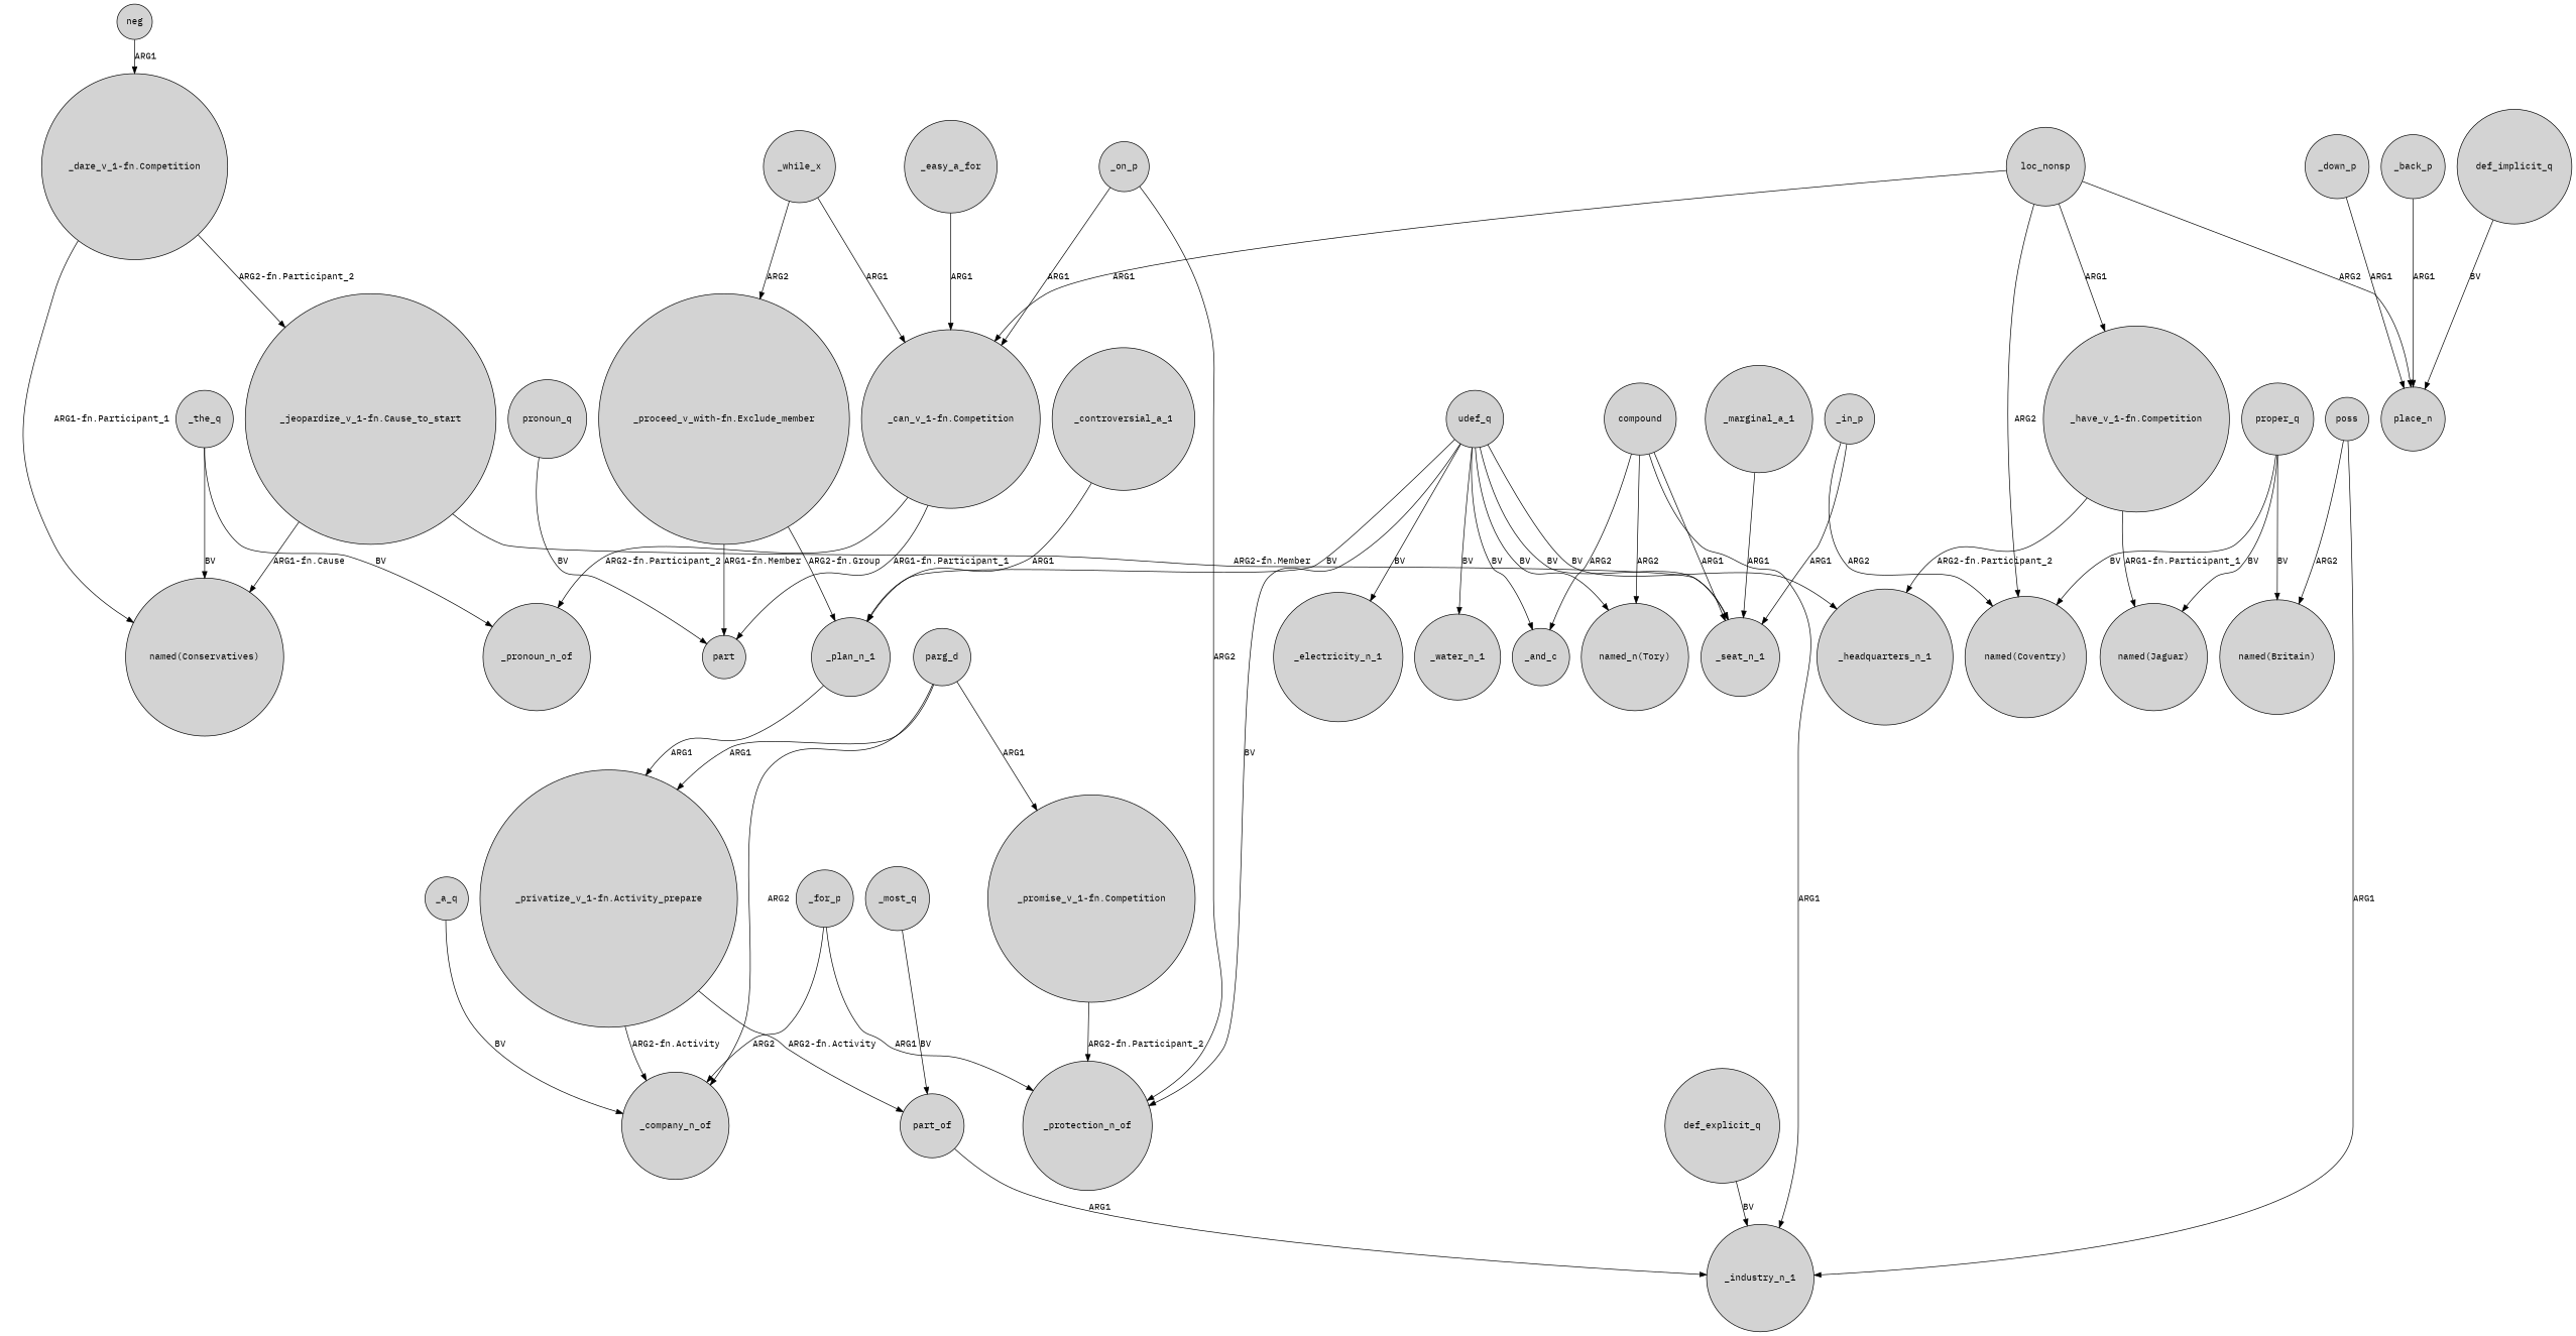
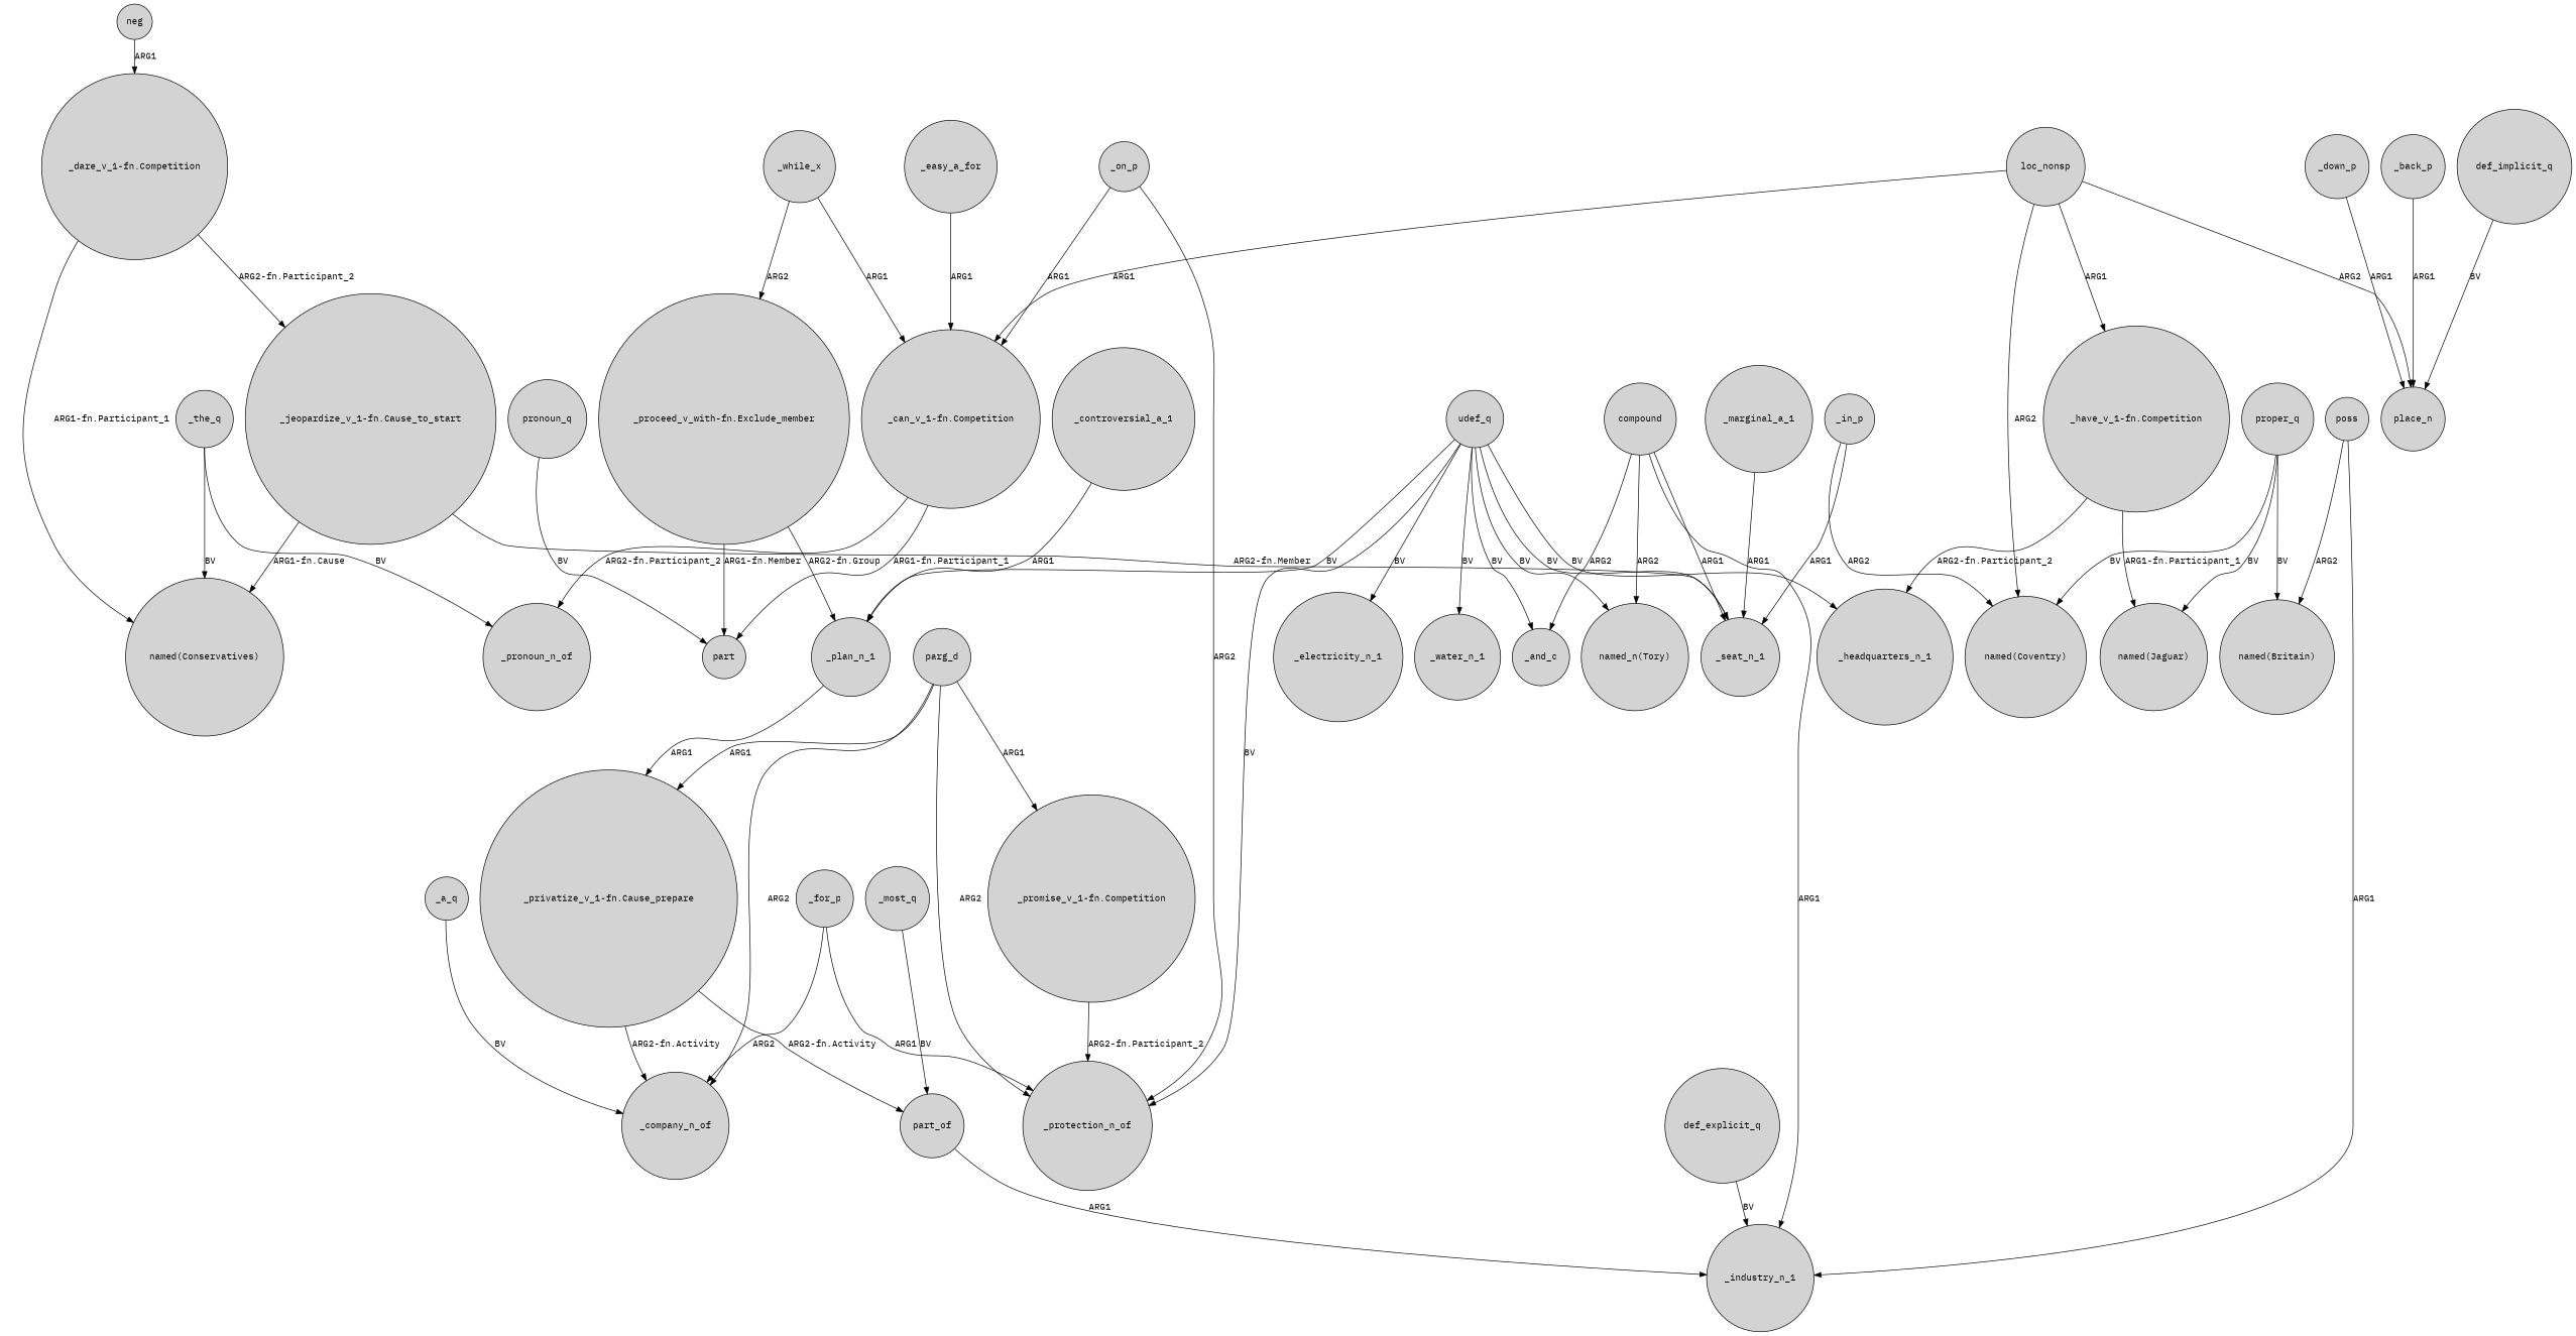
  digraph {
    fontname="IBM Plex Mono"
    node [fontname="IBM Plex Mono" shape=circle style=filled]
    edge [fontname="IBM Plex Mono"]
    "_jeopardize_v_1-fn.Cause_to_start"
    "named(Conservatives)"
    _seat_n_1
    udef_q
    "named_n(Tory)"
    _plan_n_1
    _protection_n_of
    _electricity_n_1
    _water_n_1
    _and_c
    _headquarters_n_1
-   "_privatize_v_1-fn.Activity_prepare"
+   "_privatize_v_1-fn.Activity_prepare" [label="_privatize_v_1-fn.Cause_prepare"]
    _controversial_a_1
    _company_n_of
    part_of
    def_implicit_q
    place_n
    parg_d
    "_promise_v_1-fn.Competition"
    _for_p
    _down_p
    _easy_a_for
    "_can_v_1-fn.Competition"
    n24 [label=part]
    n25 [label=_pronoun_n_of]
    def_explicit_q
    _industry_n_1
    "_proceed_v_with-fn.Exclude_member"
    compound
    _a_q
    _in_p
    "named(Coventry)"
    "_have_v_1-fn.Competition"
    "named(Jaguar)"
    _while_x
    loc_nonsp
    poss
    "named(Britain)"
    _marginal_a_1
    pronoun_q
    _most_q
    _back_p
    neg
    "_dare_v_1-fn.Competition"
    proper_q
    _the_q
    _on_p
    "_jeopardize_v_1-fn.Cause_to_start" -> "named(Conservatives)" [label="ARG1-fn.Cause"]
    "_jeopardize_v_1-fn.Cause_to_start" -> _seat_n_1 [label="ARG2-fn.Member"]
    udef_q -> _seat_n_1 [label=BV]
    udef_q -> "named_n(Tory)" [label=BV]
    udef_q -> _plan_n_1 [label=BV]
    udef_q -> _protection_n_of [label=BV]
    udef_q -> _electricity_n_1 [label=BV]
    udef_q -> _water_n_1 [label=BV]
    udef_q -> _and_c [label=BV]
    udef_q -> _headquarters_n_1 [label=BV]
    _plan_n_1 -> "_privatize_v_1-fn.Activity_prepare" [label=ARG1]
    "_privatize_v_1-fn.Activity_prepare" -> _company_n_of [label="ARG2-fn.Activity"]
    "_privatize_v_1-fn.Activity_prepare" -> part_of [label="ARG2-fn.Activity"]
    _controversial_a_1 -> _plan_n_1 [label=ARG1]
    part_of -> _industry_n_1 [label=ARG1]
    def_implicit_q -> place_n [label=BV]
+   parg_d -> _protection_n_of [label=ARG2]
    parg_d -> "_privatize_v_1-fn.Activity_prepare" [label=ARG1]
    parg_d -> _company_n_of [label=ARG2]
    parg_d -> "_promise_v_1-fn.Competition" [label=ARG1]
    "_promise_v_1-fn.Competition" -> _protection_n_of [label="ARG2-fn.Participant_2"]
    _for_p -> _protection_n_of [label=ARG1]
    _for_p -> _company_n_of [label=ARG2]
    _down_p -> place_n [label=ARG1]
    _easy_a_for -> "_can_v_1-fn.Competition" [label=ARG1]
    "_can_v_1-fn.Competition" -> n24 [label="ARG1-fn.Participant_1"]
    "_can_v_1-fn.Competition" -> n25 [label="ARG2-fn.Participant_2"]
    def_explicit_q -> _industry_n_1 [label=BV]
    "_proceed_v_with-fn.Exclude_member" -> _plan_n_1 [label="ARG2-fn.Group"]
    "_proceed_v_with-fn.Exclude_member" -> n24 [label="ARG1-fn.Member"]
    compound -> _seat_n_1 [label=ARG1]
    compound -> "named_n(Tory)" [label=ARG2]
    compound -> _and_c [label=ARG2]
    compound -> _industry_n_1 [label=ARG1]
    _a_q -> _company_n_of [label=BV]
    _in_p -> _seat_n_1 [label=ARG1]
    _in_p -> "named(Coventry)" [label=ARG2]
    "_have_v_1-fn.Competition" -> _headquarters_n_1 [label="ARG2-fn.Participant_2"]
    "_have_v_1-fn.Competition" -> "named(Jaguar)" [label="ARG1-fn.Participant_1"]
    _while_x -> "_can_v_1-fn.Competition" [label=ARG1]
    _while_x -> "_proceed_v_with-fn.Exclude_member" [label=ARG2]
    loc_nonsp -> place_n [label=ARG2]
    loc_nonsp -> "_can_v_1-fn.Competition" [label=ARG1]
    loc_nonsp -> "named(Coventry)" [label=ARG2]
    loc_nonsp -> "_have_v_1-fn.Competition" [label=ARG1]
    poss -> _industry_n_1 [label=ARG1]
    poss -> "named(Britain)" [label=ARG2]
    _marginal_a_1 -> _seat_n_1 [label=ARG1]
    pronoun_q -> n24 [label=BV]
    _most_q -> part_of [label=BV]
    _back_p -> place_n [label=ARG1]
    neg -> "_dare_v_1-fn.Competition" [label=ARG1]
    "_dare_v_1-fn.Competition" -> "_jeopardize_v_1-fn.Cause_to_start" [label="ARG2-fn.Participant_2"]
    "_dare_v_1-fn.Competition" -> "named(Conservatives)" [label="ARG1-fn.Participant_1"]
    proper_q -> "named(Coventry)" [label=BV]
    proper_q -> "named(Jaguar)" [label=BV]
    proper_q -> "named(Britain)" [label=BV]
    _the_q -> "named(Conservatives)" [label=BV]
    _the_q -> n25 [label=BV]
    _on_p -> _protection_n_of [label=ARG2]
    _on_p -> "_can_v_1-fn.Competition" [label=ARG1]
  }
